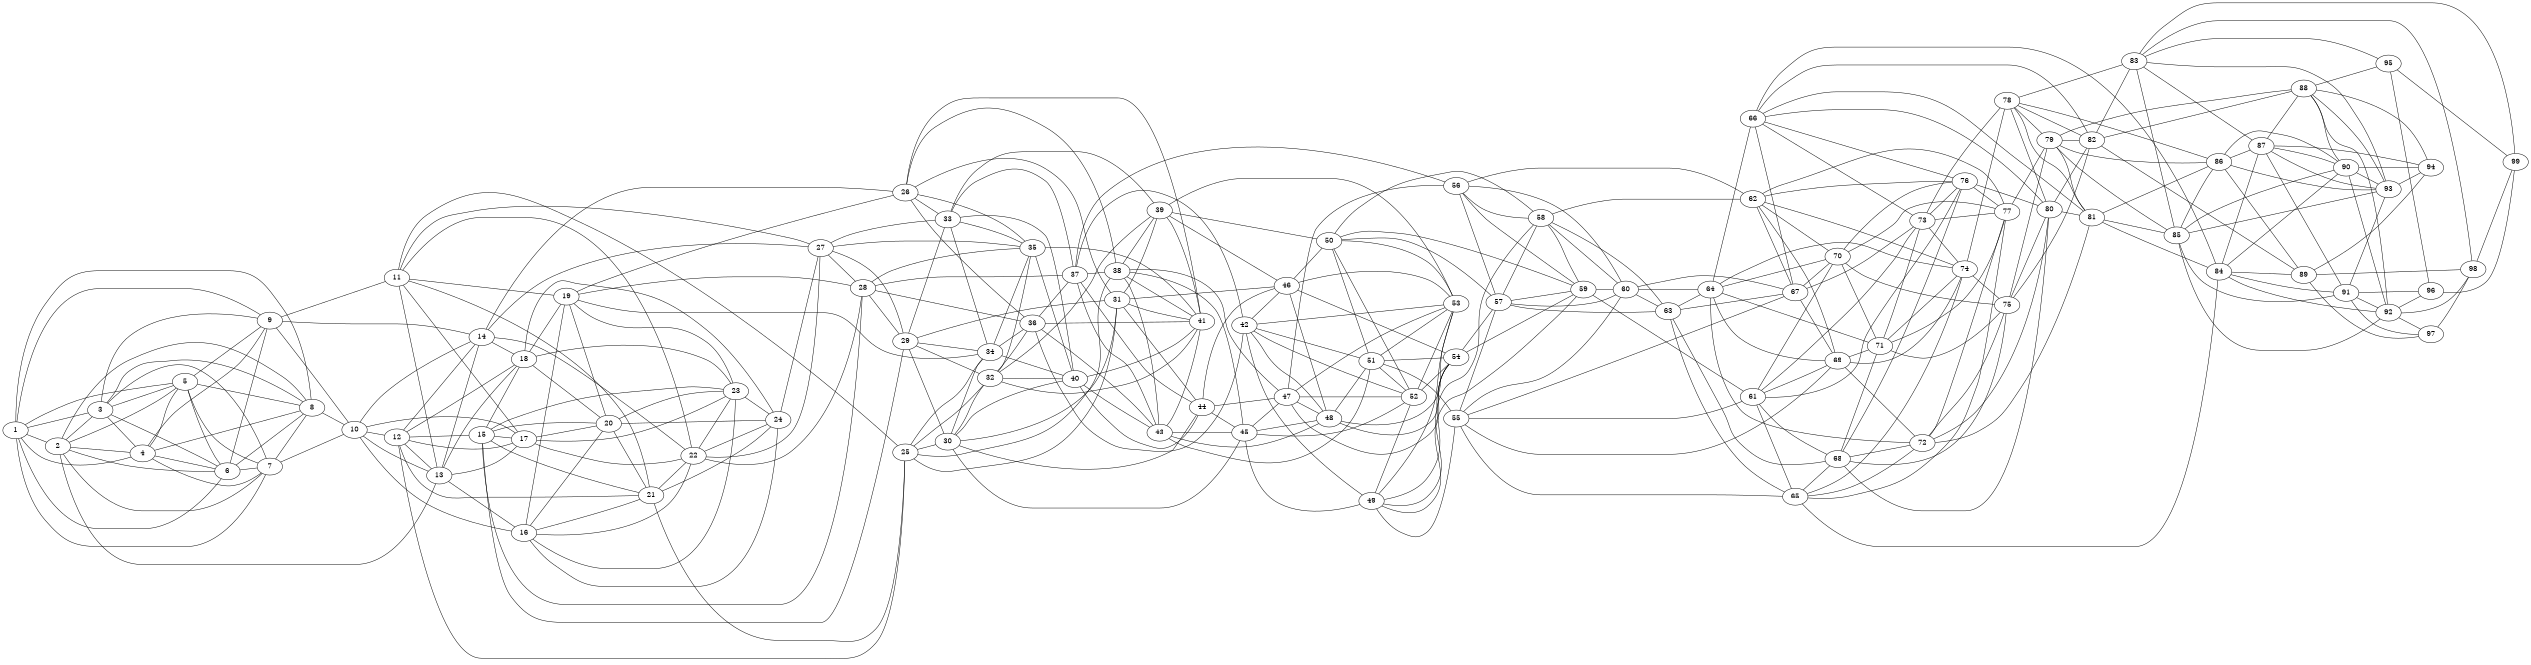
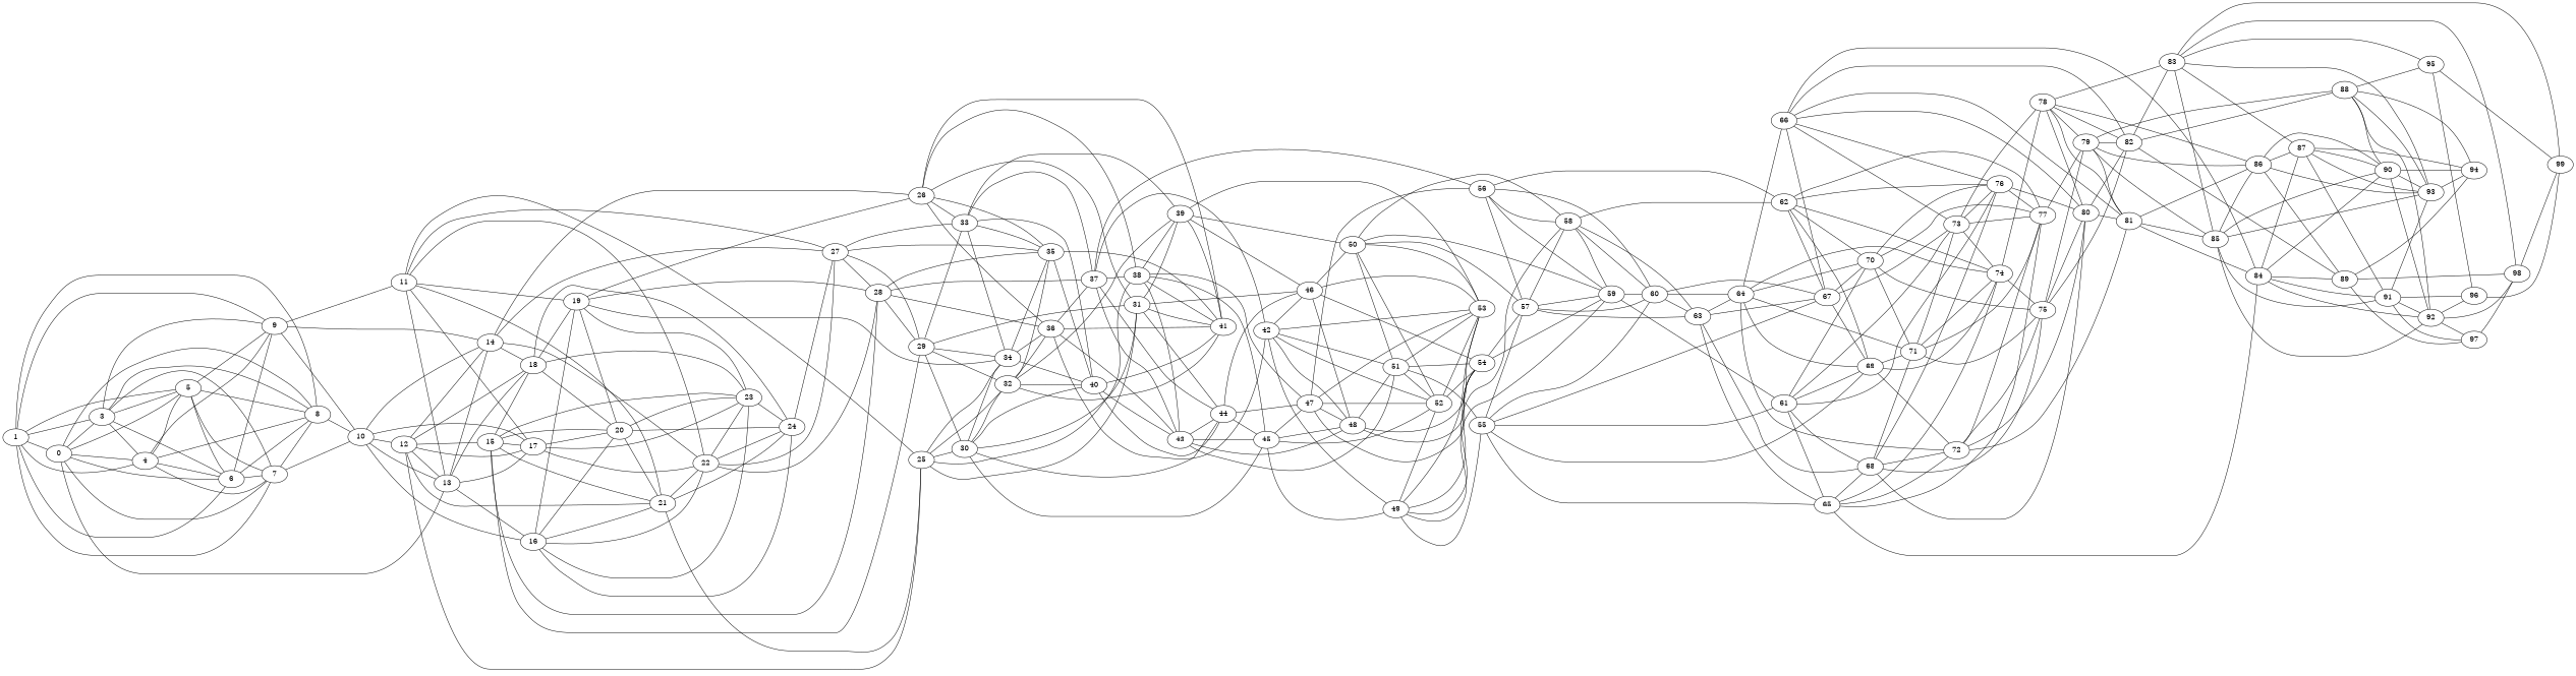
  graph {
    rankdir=LR
    1
-   2
+   2 [label=0]
    3
    4
    5
    6
    7
    8
    9
    13
    10
    11
    14
    16
    17
    18
    12
    19
    21
    25
    27
    22
    26
    15
    24
    20
    23
    28
    34
    30
    31
    32
    38
    29
    33
    35
    36
    41
    37
    40
    44
    45
    39
    46
    43
    47
    42
    56
    48
    49
    52
    50
    53
    54
    51
    58
    59
    57
    60
    62
    55
    61
    65
    67
    69
    63
    64
    68
    70
    73
    76
    74
    77
    72
    84
    71
    66
    80
    75
    78
    79
    81
    82
    89
    87
    90
    91
    92
    86
    85
    83
    88
    93
    95
    98
    99
    94
    97
    96
    1 -- 2
    1 -- 3
    1 -- 4
    1 -- 5
    1 -- 6
    1 -- 7
    1 -- 8
    1 -- 9
    2 -- 3
    2 -- 4
    2 -- 5
    2 -- 6
    2 -- 7
    2 -- 8
    2 -- 13
    3 -- 4
    3 -- 5
    3 -- 6
    3 -- 7
    3 -- 8
    3 -- 9
    4 -- 5
    4 -- 6
    4 -- 7
    4 -- 8
    4 -- 9
    5 -- 6
    5 -- 7
    5 -- 8
    5 -- 9
    6 -- 7
    6 -- 8
    6 -- 9
    7 -- 8
    7 -- 10
    8 -- 10
    9 -- 10
    9 -- 11
    9 -- 14
    13 -- 14
    13 -- 16
    13 -- 17
    13 -- 18
    10 -- 13
    10 -- 14
    10 -- 16
    10 -- 17
    10 -- 12
    11 -- 13
    11 -- 17
    11 -- 19
    11 -- 21
    11 -- 25
    11 -- 27
    11 -- 22
    14 -- 18
    14 -- 27
    14 -- 22
    14 -- 26
    16 -- 19
    16 -- 21
    16 -- 22
    16 -- 24
    16 -- 20
    16 -- 23
    17 -- 22
    17 -- 20
    17 -- 23
    18 -- 19
    18 -- 24
    18 -- 20
    18 -- 23
    12 -- 13
    12 -- 14
    12 -- 17
    12 -- 18
    12 -- 21
    12 -- 25
    12 -- 15
    19 -- 26
    19 -- 20
    19 -- 23
    19 -- 28
    19 -- 34
    21 -- 25
    21 -- 22
    21 -- 24
    25 -- 34
    25 -- 30
    25 -- 31
    25 -- 32
    25 -- 38
    27 -- 28
    27 -- 29
    27 -- 33
    27 -- 35
    22 -- 27
    22 -- 24
    22 -- 23
    22 -- 28
    26 -- 31
    26 -- 38
    26 -- 33
    26 -- 35
    26 -- 36
    26 -- 41
    15 -- 17
    15 -- 18
    15 -- 21
    15 -- 20
    15 -- 23
    15 -- 28
    15 -- 29
    24 -- 27
    20 -- 21
    20 -- 24
    20 -- 23
    23 -- 24
    28 -- 29
    28 -- 35
    28 -- 36
    28 -- 37
    34 -- 35
    34 -- 36
    34 -- 40
    30 -- 34
    30 -- 31
    30 -- 32
    30 -- 40
    30 -- 44
    30 -- 45
    31 -- 41
    31 -- 44
    31 -- 39
    31 -- 46
    32 -- 35
    32 -- 36
    32 -- 41
    32 -- 40
    32 -- 39
    38 -- 41
    38 -- 45
    38 -- 39
    38 -- 43
    38 -- 47
    29 -- 34
    29 -- 30
    29 -- 31
    29 -- 32
    29 -- 33
    33 -- 34
    33 -- 35
    33 -- 37
    33 -- 40
    33 -- 39
    35 -- 41
    35 -- 40
    36 -- 41
    36 -- 37
    36 -- 43
    36 -- 42
    37 -- 38
    37 -- 44
    37 -- 43
    37 -- 42
    37 -- 56
    40 -- 41
    40 -- 44
    40 -- 43
    44 -- 45
    44 -- 46
    44 -- 47
    45 -- 47
    45 -- 48
    45 -- 49
    45 -- 52
    39 -- 41
    39 -- 46
    39 -- 50
    39 -- 53
    46 -- 48
    46 -- 50
    46 -- 53
    46 -- 54
-   43 -- 41
+   43 -- 44
    43 -- 45
    43 -- 48
    43 -- 51
    47 -- 56
    47 -- 48
    47 -- 52
    47 -- 53
    47 -- 54
    42 -- 46
    42 -- 48
    42 -- 49
    42 -- 52
    42 -- 53
    42 -- 51
    56 -- 58
    56 -- 59
    56 -- 57
    56 -- 60
    56 -- 62
    48 -- 53
    48 -- 54
    48 -- 51
    49 -- 52
    49 -- 53
    49 -- 54
    49 -- 58
    49 -- 59
    49 -- 55
    52 -- 53
    52 -- 54
    50 -- 52
    50 -- 53
    50 -- 51
    50 -- 58
    50 -- 59
    50 -- 57
    54 -- 59
    54 -- 57
    51 -- 52
    51 -- 53
    51 -- 54
    51 -- 55
    58 -- 59
    58 -- 60
    58 -- 62
    58 -- 63
    59 -- 60
    59 -- 61
    57 -- 58
    57 -- 59
    57 -- 60
    57 -- 63
    60 -- 67
    60 -- 63
    60 -- 64
    62 -- 67
    62 -- 69
    62 -- 70
    62 -- 76
    62 -- 74
    62 -- 77
    55 -- 57
    55 -- 60
    55 -- 61
    55 -- 65
    55 -- 67
    55 -- 69
    61 -- 65
    61 -- 69
    61 -- 68
    61 -- 70
    61 -- 73
    61 -- 76
    65 -- 68
    65 -- 74
    65 -- 77
    65 -- 72
    65 -- 84
    67 -- 69
    67 -- 70
    67 -- 73
    69 -- 74
    69 -- 72
    69 -- 71
    63 -- 65
    63 -- 67
    63 -- 64
    63 -- 68
    64 -- 69
    64 -- 70
    64 -- 74
    64 -- 72
    64 -- 71
    64 -- 66
    68 -- 76
    68 -- 72
    68 -- 71
    68 -- 80
    68 -- 75
    70 -- 76
    70 -- 77
    70 -- 71
    70 -- 75
    73 -- 76
    73 -- 74
    73 -- 77
    73 -- 78
    76 -- 77
    76 -- 80
    74 -- 75
    74 -- 78
    77 -- 79
    72 -- 77
    72 -- 80
    72 -- 75
    72 -- 81
    84 -- 89
    84 -- 87
    84 -- 90
    84 -- 91
    84 -- 92
    71 -- 73
    71 -- 74
    71 -- 77
    71 -- 75
    66 -- 67
    66 -- 73
    66 -- 76
    66 -- 84
    66 -- 80
    66 -- 81
    66 -- 82
    80 -- 81
    80 -- 82
    75 -- 80
    75 -- 79
    75 -- 82
    78 -- 80
    78 -- 79
    78 -- 81
    78 -- 82
    78 -- 86
    78 -- 83
    79 -- 81
    79 -- 82
    79 -- 86
    79 -- 85
    79 -- 88
    81 -- 84
    81 -- 86
    81 -- 85
    82 -- 89
    82 -- 83
    82 -- 88
    89 -- 98
    89 -- 94
    89 -- 97
    87 -- 90
    87 -- 91
-   87 -- 88
    87 -- 93
    87 -- 94
    90 -- 92
    90 -- 93
    90 -- 94
    91 -- 92
    91 -- 93
    91 -- 97
    91 -- 96
    92 -- 98
    92 -- 97
    92 -- 96
    86 -- 89
    86 -- 87
    86 -- 90
    86 -- 93
    85 -- 90
    85 -- 91
    85 -- 92
    85 -- 86
    85 -- 93
    83 -- 87
    83 -- 85
    83 -- 93
    83 -- 95
    83 -- 98
    83 -- 99
    88 -- 90
    88 -- 92
    88 -- 93
    88 -- 95
    88 -- 94
    93 -- 94
    95 -- 99
    95 -- 96
    98 -- 99
    97 -- 98
    96 -- 99
  }
